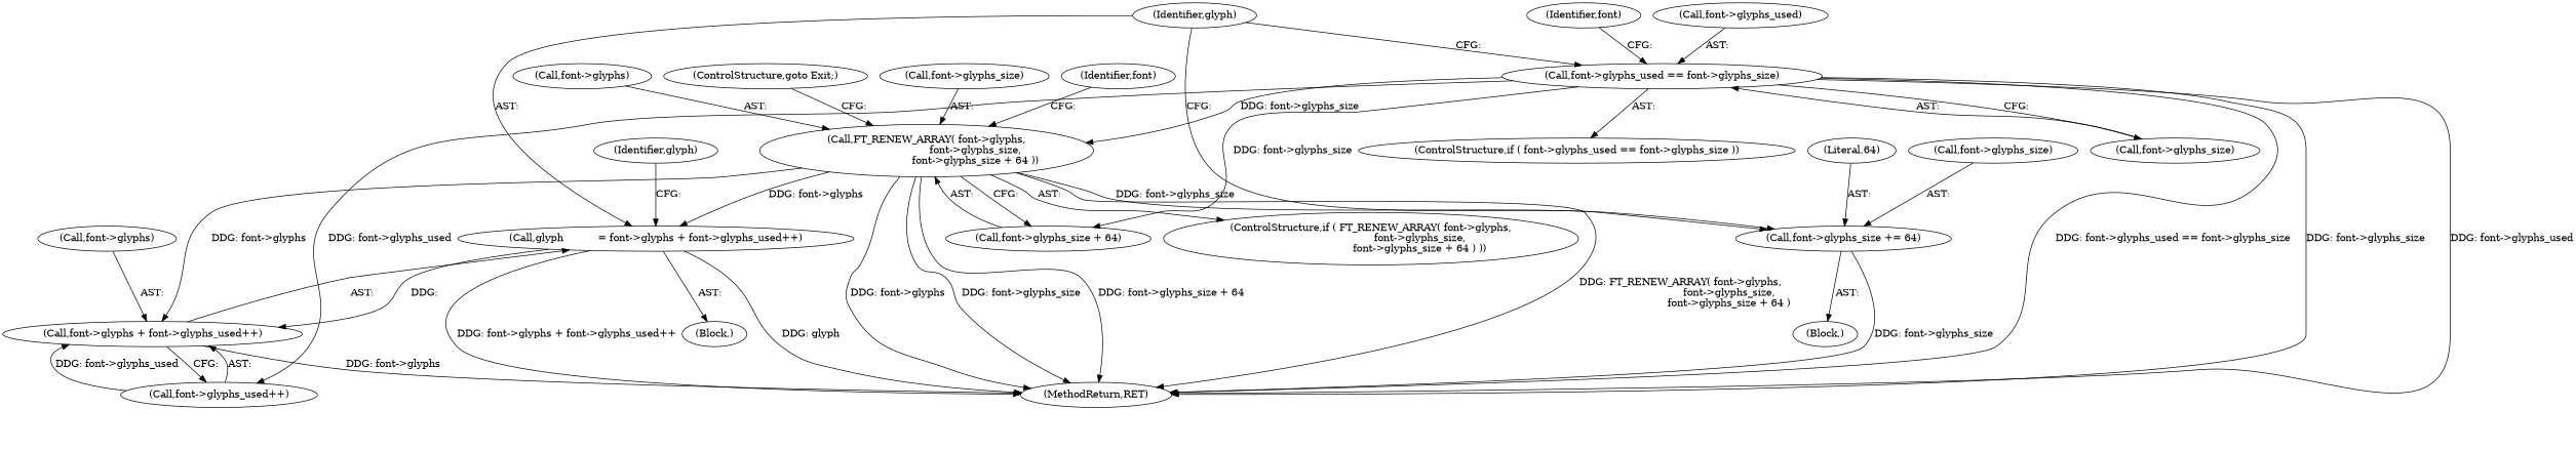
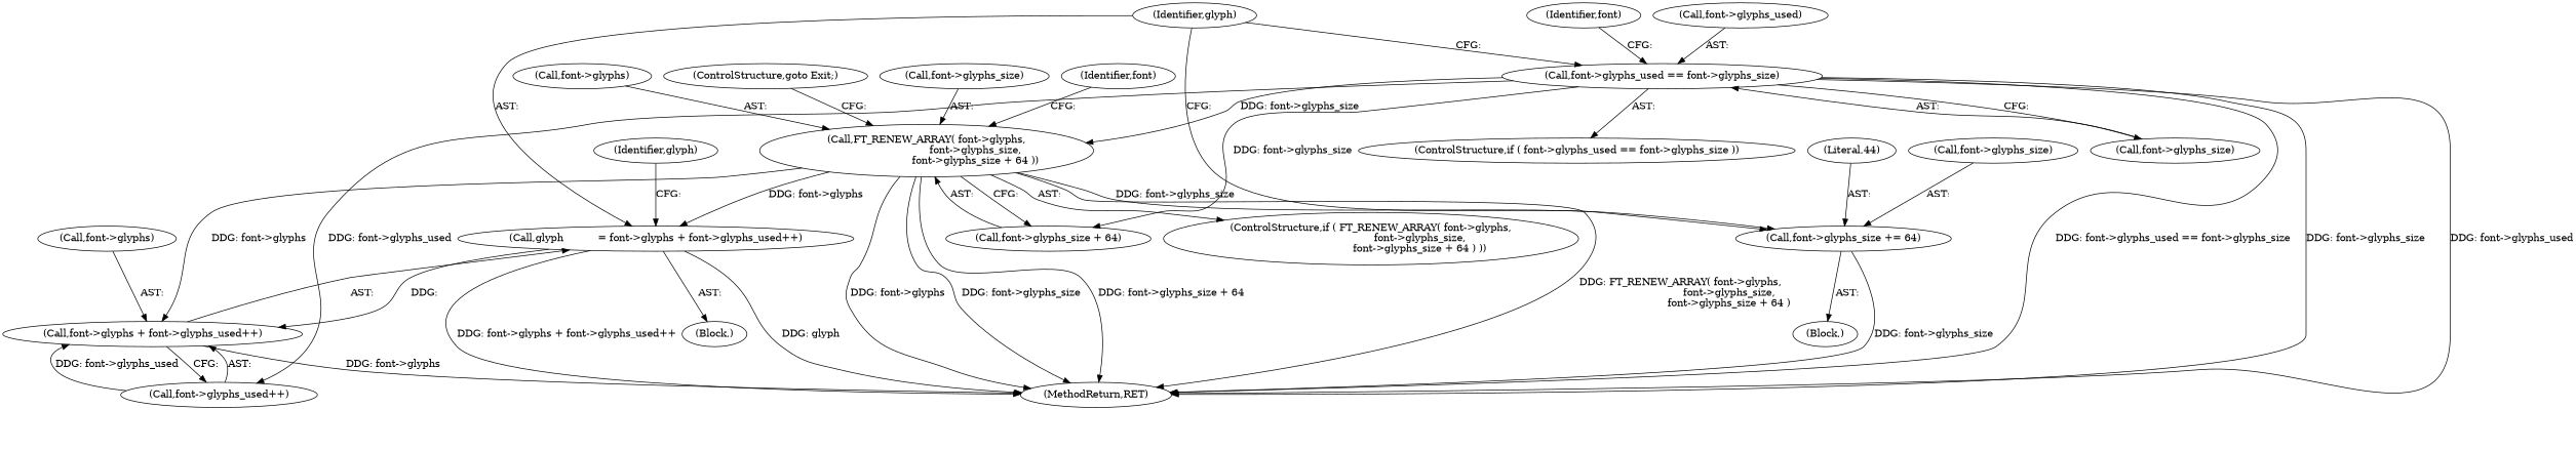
  digraph {
    n1 [label="(Call,FT_RENEW_ARRAY( font->glyphs,\n                               font->glyphs_size,\n                               font->glyphs_size + 64 ))"]
    n2 [label="(Call,font->glyphs_size += 64)"]
    n3 [label="(Call,glyph           = font->glyphs + font->glyphs_used++)"]
    n4 [label="(Call,font->glyphs + font->glyphs_used++)"]
    n5 [label="(ControlStructure,if ( FT_RENEW_ARRAY( font->glyphs,\n                               font->glyphs_size,\n                               font->glyphs_size + 64 ) ))"]
    n6 [label="(MethodReturn,RET)"]
    n7 [label="(Call,font->glyphs_size + 64)"]
    n8 [label="(Block,)"]
    n9 [label="(Block,)"]
    n10 [label="(Call,font->glyphs_used++)"]
    n11 [label="(Call,font->glyphs_used == font->glyphs_size)"]
    n12 [label="(Call,font->glyphs_size)"]
    n13 [label="(ControlStructure,if ( font->glyphs_used == font->glyphs_size ))"]
-   n14 [label="(Literal,64)"]
+   n14 [label="(Literal,44)"]
    n15 [label="(ControlStructure,goto Exit;)"]
    n16 [label="(Identifier,font)"]
    n17 [label="(Call,font->glyphs_size)"]
    n18 [label="(Identifier,glyph)"]
    n19 [label="(Call,font->glyphs_size)"]
    n20 [label="(Identifier,font)"]
    n21 [label="(Call,font->glyphs)"]
    n22 [label="(Call,font->glyphs)"]
    n23 [label="(Identifier,glyph)"]
    n24 [label="(Call,font->glyphs_used)"]
    n1 -> n2 [label="DDG: font->glyphs_size"]
    n1 -> n3 [label="DDG: font->glyphs"]
    n1 -> n4 [label="DDG: font->glyphs"]
    n1 -> n5 [label="AST: "]
    n1 -> n6 [label="DDG: font->glyphs"]
    n1 -> n6 [label="DDG: font->glyphs_size"]
    n1 -> n6 [label="DDG: font->glyphs_size + 64"]
    n1 -> n6 [label="DDG: FT_RENEW_ARRAY( font->glyphs,\n                               font->glyphs_size,\n                               font->glyphs_size + 64 )"]
    n1 -> n7 [label="CFG: "]
    n2 -> n6 [label="DDG: font->glyphs_size"]
    n2 -> n8 [label="AST: "]
    n3 -> n4 [label="DDG: "]
    n3 -> n6 [label="DDG: glyph"]
    n3 -> n6 [label="DDG: font->glyphs + font->glyphs_used++"]
    n3 -> n9 [label="AST: "]
    n4 -> n3 [label="AST: "]
    n4 -> n6 [label="DDG: font->glyphs"]
    n4 -> n10 [label="CFG: "]
    n7 -> n1 [label="AST: "]
    n10 -> n4 [label="AST: "]
    n10 -> n4 [label="DDG: font->glyphs_used"]
    n11 -> n1 [label="DDG: font->glyphs_size"]
    n11 -> n6 [label="DDG: font->glyphs_used == font->glyphs_size"]
    n11 -> n6 [label="DDG: font->glyphs_size"]
    n11 -> n6 [label="DDG: font->glyphs_used"]
    n11 -> n7 [label="DDG: font->glyphs_size"]
    n11 -> n10 [label="DDG: font->glyphs_used"]
    n11 -> n12 [label="CFG: "]
    n11 -> n13 [label="AST: "]
    n12 -> n11 [label="AST: "]
    n14 -> n2 [label="AST: "]
    n15 -> n1 [label="CFG: "]
    n16 -> n11 [label="CFG: "]
    n17 -> n2 [label="AST: "]
    n18 -> n2 [label="CFG: "]
    n18 -> n3 [label="AST: "]
    n18 -> n11 [label="CFG: "]
    n19 -> n1 [label="AST: "]
    n20 -> n1 [label="CFG: "]
    n21 -> n4 [label="AST: "]
    n22 -> n1 [label="AST: "]
    n23 -> n3 [label="CFG: "]
    n24 -> n11 [label="AST: "]
  }
